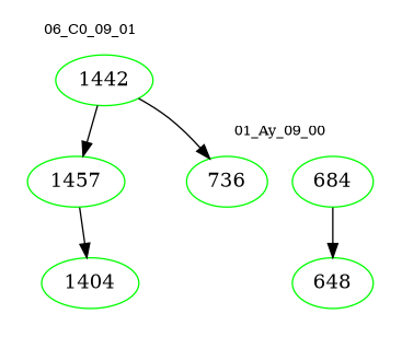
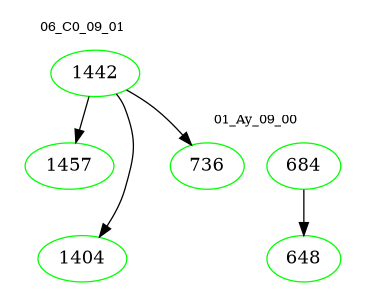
  digraph {
    node [color=green]
    edge [color=black]
    n1 [label=684]
    n2 [label=648]
    n3 [label=736]
    n4 [label=1442]
    n5 [label=1457]
    n6 [label=1404]
    subgraph cluster_1 {
      color=white
      fontsize=10
      label="01_Ay_09_00"
      n1
      n2
      n3
    }
    subgraph cluster_2 {
      color=white
      fontsize=10
      label="06_C0_09_01"
      n4
      n5
      n6
    }
    n1 -> n2
    n4 -> n3
    n4 -> n5
-   n5 -> n6
+   n4 -> n6
  }
